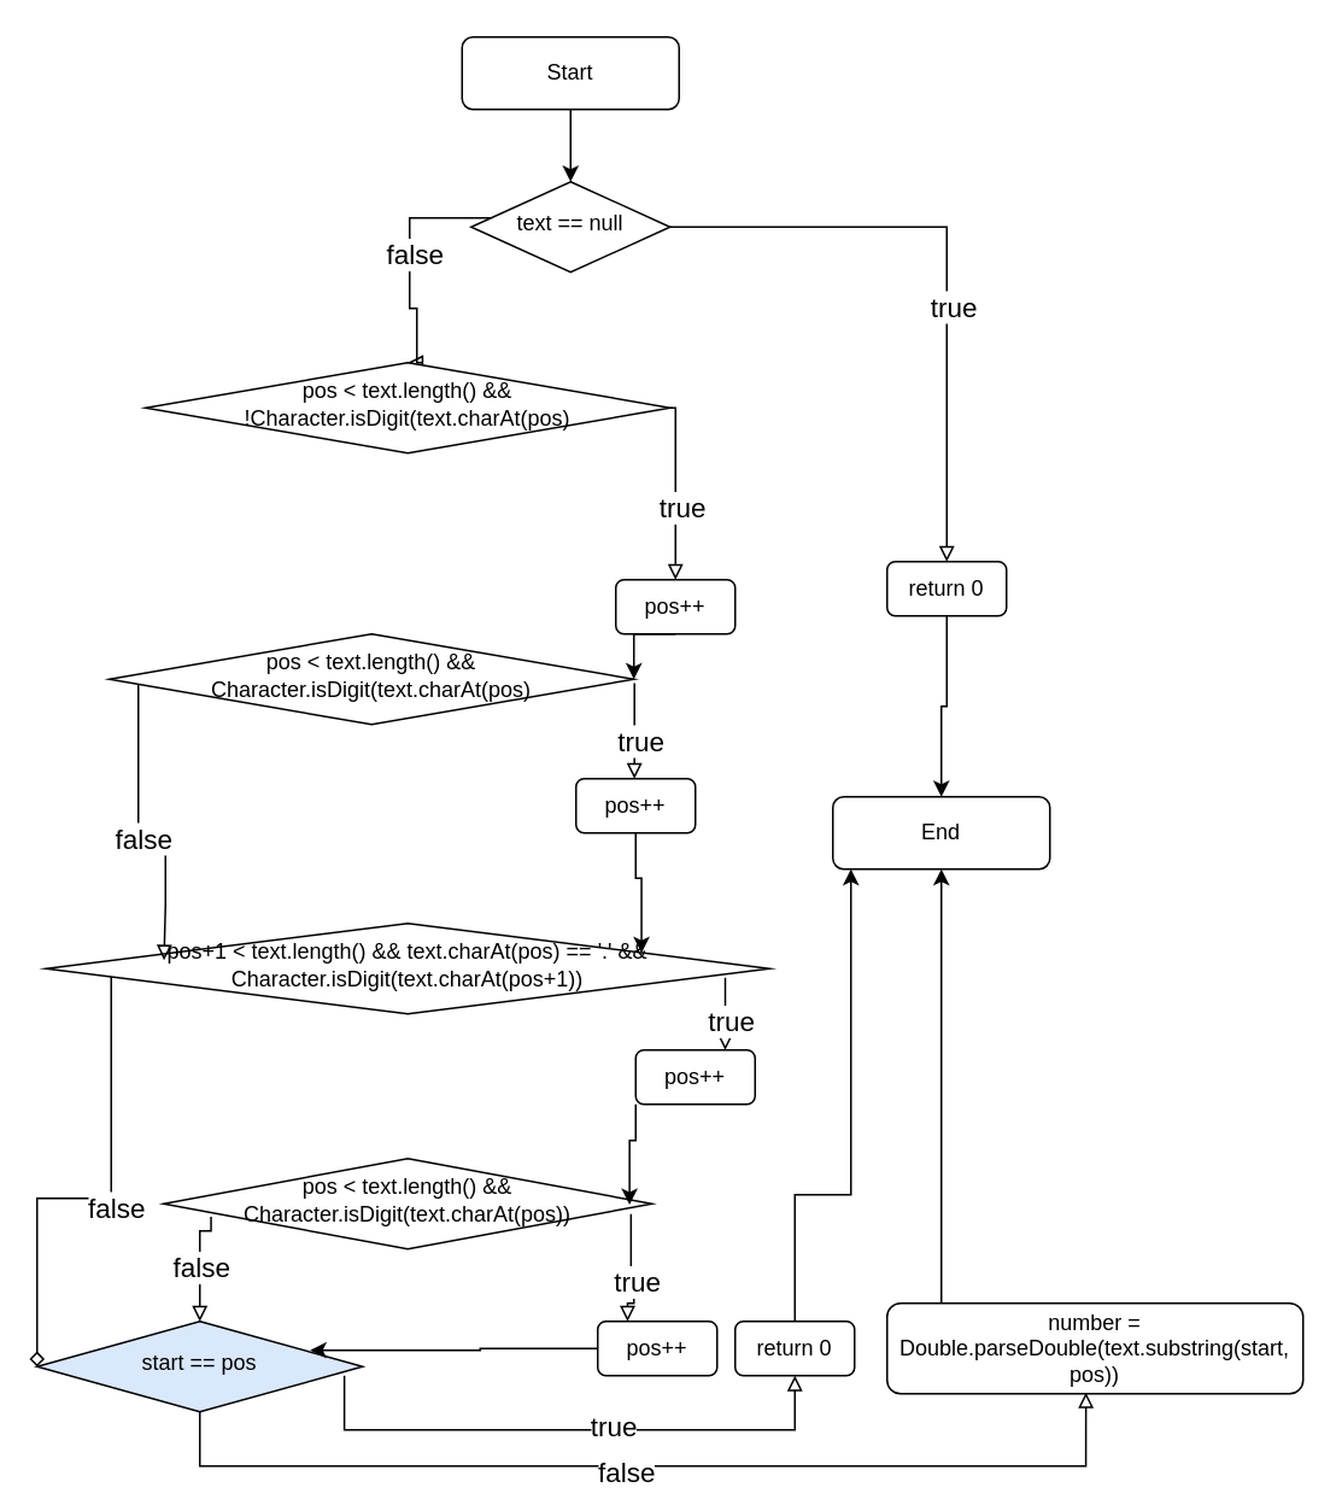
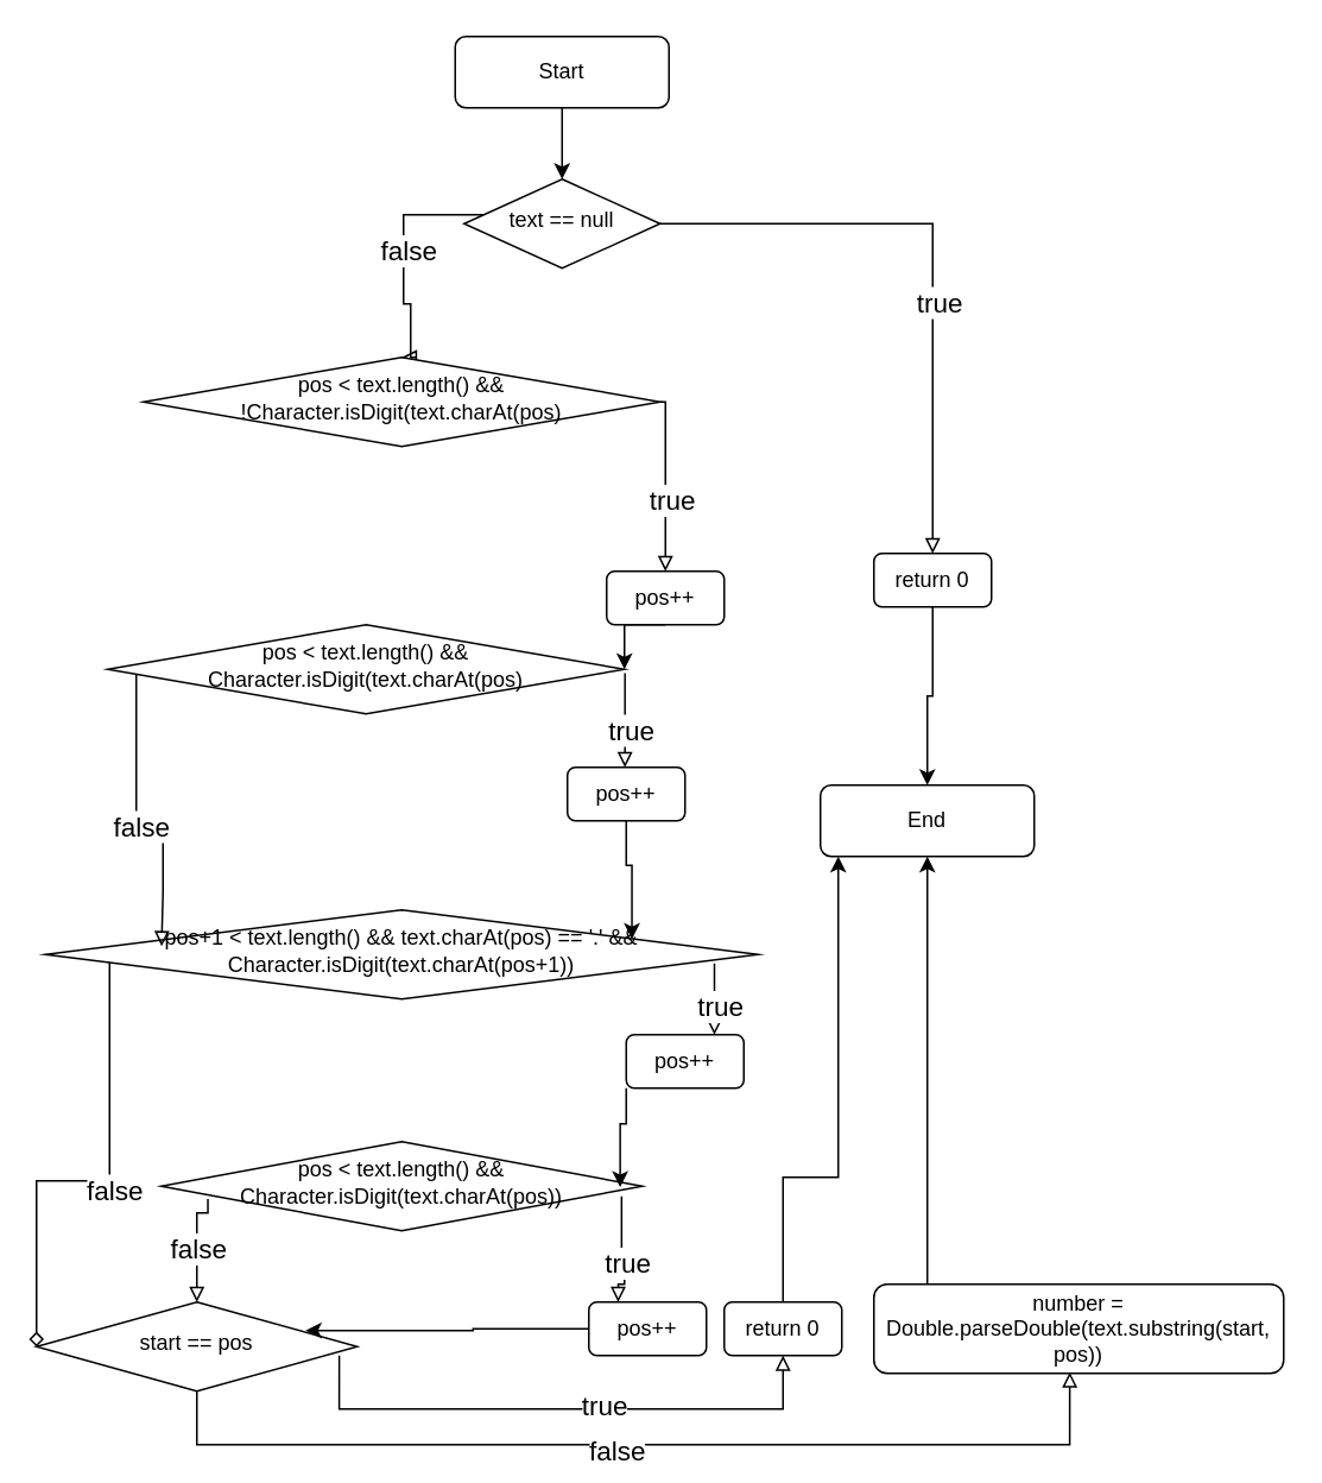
  <mxCell id="0" />
  <mxCell id="1" parent="0" />
  <mxCell id="2" value="text == null" style="rhombus;whiteSpace=wrap;html=1;shadow=0;fontFamily=Helvetica;fontSize=12;align=center;strokeWidth=1;spacing=6;spacingTop=-4;" vertex="1" parent="1"><mxGeometry x="260" y="100" width="110" height="50" as="geometry" /></mxCell>
  <mxCell id="3" style="edgeStyle=orthogonalEdgeStyle;rounded=0;orthogonalLoop=1;jettySize=auto;html=1;endArrow=block;endFill=0;entryX=0.5;entryY=0;entryDx=0;entryDy=0;" edge="1" parent="1" source="2" target="41"><mxGeometry relative="1" as="geometry"><Array as="points"><mxPoint x="523" y="125" /></Array><mxPoint x="520" y="440" as="targetPoint" /></mxGeometry></mxCell>
  <mxCell id="4" value="true" style="edgeLabel;html=1;align=center;verticalAlign=middle;resizable=0;points=[];fontSize=15;" vertex="1" connectable="0" parent="3"><mxGeometry x="0.159" y="3" relative="1" as="geometry"><mxPoint as="offset" /></mxGeometry></mxCell>
  <mxCell id="5" style="edgeStyle=orthogonalEdgeStyle;rounded=0;orthogonalLoop=1;jettySize=auto;html=1;endArrow=block;endFill=0;fontSize=14;entryX=0.5;entryY=0;entryDx=0;entryDy=0;" edge="1" parent="1" source="2" target="10"><mxGeometry relative="1" as="geometry"><mxPoint x="225" y="200" as="targetPoint" /><Array as="points"><mxPoint x="226" y="120" /><mxPoint x="226" y="170" /><mxPoint x="230" y="170" /><mxPoint x="230" y="200" /></Array></mxGeometry></mxCell>
  <mxCell id="6" value="false" style="edgeLabel;html=1;align=center;verticalAlign=middle;resizable=0;points=[];fontSize=15;" vertex="1" connectable="0" parent="5"><mxGeometry x="-0.048" y="2" relative="1" as="geometry"><mxPoint as="offset" /></mxGeometry></mxCell>
  <mxCell id="7" value="Start" style="rounded=1;whiteSpace=wrap;html=1;fontSize=12;glass=0;strokeWidth=1;shadow=0;" vertex="1" parent="1"><mxGeometry x="255" y="20" width="120" height="40" as="geometry" /></mxCell>
  <mxCell id="8" style="edgeStyle=orthogonalEdgeStyle;rounded=0;orthogonalLoop=1;jettySize=auto;html=1;" edge="1" parent="1" source="7" target="2"><mxGeometry relative="1" as="geometry"><mxPoint x="340" y="435" as="sourcePoint" /><mxPoint x="315" y="20" as="targetPoint" /></mxGeometry></mxCell>
  <mxCell id="9" value="End" style="rounded=1;whiteSpace=wrap;html=1;fontSize=12;glass=0;strokeWidth=1;shadow=0;" vertex="1" parent="1"><mxGeometry x="460" y="440" width="120" height="40" as="geometry" /></mxCell>
  <mxCell id="10" value="pos &lt; text.length() &amp;&amp; !Character.isDigit(text.charAt(pos)" style="rhombus;whiteSpace=wrap;html=1;shadow=0;fontFamily=Helvetica;fontSize=12;align=center;strokeWidth=1;spacing=6;spacingTop=-4;" vertex="1" parent="1"><mxGeometry x="80" y="200" width="290" height="50" as="geometry" /></mxCell>
  <mxCell id="11" value="pos &lt; text.length() &amp;&amp; Character.isDigit(text.charAt(pos)" style="rhombus;whiteSpace=wrap;html=1;shadow=0;fontFamily=Helvetica;fontSize=12;align=center;strokeWidth=1;spacing=6;spacingTop=-4;" vertex="1" parent="1"><mxGeometry x="60" y="350" width="290" height="50" as="geometry" /></mxCell>
  <mxCell id="12" value="pos+1 &lt; text.length() &amp;&amp; text.charAt(pos) == '.' &amp;&amp; Character.isDigit(text.charAt(pos+1))" style="rhombus;whiteSpace=wrap;html=1;shadow=0;fontFamily=Helvetica;fontSize=12;align=center;strokeWidth=1;spacing=6;spacingTop=-4;" vertex="1" parent="1"><mxGeometry x="25" y="510" width="400" height="50" as="geometry" /></mxCell>
  <mxCell id="13" value="pos &lt; text.length() &amp;&amp; Character.isDigit(text.charAt(pos))" style="rhombus;whiteSpace=wrap;html=1;shadow=0;fontFamily=Helvetica;fontSize=12;align=center;strokeWidth=1;spacing=6;spacingTop=-4;" vertex="1" parent="1"><mxGeometry x="90" y="640" width="270" height="50" as="geometry" /></mxCell>
- <mxCell id="14" value="start == pos" style="rhombus;whiteSpace=wrap;html=1;shadow=0;fontFamily=Helvetica;fontSize=12;align=center;strokeWidth=1;spacing=6;spacingTop=-4;fillColor=#dae8fc;" vertex="1" parent="1"><mxGeometry x="20" y="730" width="180" height="50" as="geometry" /></mxCell>
+ <mxCell id="14" value="start == pos" style="rhombus;whiteSpace=wrap;html=1;shadow=0;fontFamily=Helvetica;fontSize=12;align=center;strokeWidth=1;spacing=6;spacingTop=-4;" vertex="1" parent="1"><mxGeometry x="20" y="730" width="180" height="50" as="geometry" /></mxCell>
  <mxCell id="15" value="pos++" style="rounded=1;whiteSpace=wrap;html=1;fontSize=12;glass=0;strokeWidth=1;shadow=0;" vertex="1" parent="1"><mxGeometry x="340" y="320" width="66" height="30" as="geometry" /></mxCell>
  <mxCell id="16" value="pos++" style="rounded=1;whiteSpace=wrap;html=1;fontSize=12;glass=0;strokeWidth=1;shadow=0;" vertex="1" parent="1"><mxGeometry x="330" y="730" width="66" height="30" as="geometry" /></mxCell>
  <mxCell id="17" value="pos++" style="rounded=1;whiteSpace=wrap;html=1;fontSize=12;glass=0;strokeWidth=1;shadow=0;" vertex="1" parent="1"><mxGeometry x="351" y="580" width="66" height="30" as="geometry" /></mxCell>
  <mxCell id="18" value="pos++" style="rounded=1;whiteSpace=wrap;html=1;fontSize=12;glass=0;strokeWidth=1;shadow=0;" vertex="1" parent="1"><mxGeometry x="318" y="430" width="66" height="30" as="geometry" /></mxCell>
  <mxCell id="19" style="edgeStyle=orthogonalEdgeStyle;rounded=0;orthogonalLoop=1;jettySize=auto;html=1;endArrow=block;endFill=0;entryX=0.5;entryY=0;entryDx=0;entryDy=0;exitX=1;exitY=0.5;exitDx=0;exitDy=0;" edge="1" parent="1" source="10" target="15"><mxGeometry relative="1" as="geometry"><Array as="points"><mxPoint x="373" y="225" /></Array><mxPoint x="530" y="450" as="targetPoint" /><mxPoint x="380" y="135" as="sourcePoint" /></mxGeometry></mxCell>
  <mxCell id="20" value="true" style="edgeLabel;html=1;align=center;verticalAlign=middle;resizable=0;points=[];fontSize=15;" vertex="1" connectable="0" parent="19"><mxGeometry x="0.159" y="3" relative="1" as="geometry"><mxPoint as="offset" /></mxGeometry></mxCell>
  <mxCell id="21" style="edgeStyle=orthogonalEdgeStyle;rounded=0;orthogonalLoop=1;jettySize=auto;html=1;exitX=0.5;exitY=1;exitDx=0;exitDy=0;entryX=1;entryY=0.5;entryDx=0;entryDy=0;" edge="1" parent="1" source="15" target="11"><mxGeometry relative="1" as="geometry"><mxPoint x="325" y="70" as="sourcePoint" /><mxPoint x="325" y="110" as="targetPoint" /></mxGeometry></mxCell>
  <mxCell id="22" style="edgeStyle=orthogonalEdgeStyle;rounded=0;orthogonalLoop=1;jettySize=auto;html=1;endArrow=block;endFill=0;exitX=1.001;exitY=0.543;exitDx=0;exitDy=0;exitPerimeter=0;" edge="1" parent="1" source="11" target="18"><mxGeometry relative="1" as="geometry"><Array as="points"><mxPoint x="350" y="438" /><mxPoint x="351" y="438" /></Array><mxPoint x="363" y="495" as="targetPoint" /><mxPoint x="360" y="420" as="sourcePoint" /></mxGeometry></mxCell>
  <mxCell id="23" value="true" style="edgeLabel;html=1;align=center;verticalAlign=middle;resizable=0;points=[];fontSize=15;" vertex="1" connectable="0" parent="22"><mxGeometry x="0.159" y="3" relative="1" as="geometry"><mxPoint as="offset" /></mxGeometry></mxCell>
  <mxCell id="24" style="edgeStyle=orthogonalEdgeStyle;rounded=0;orthogonalLoop=1;jettySize=auto;html=1;endArrow=block;endFill=0;fontSize=14;entryX=0.163;entryY=0.407;entryDx=0;entryDy=0;entryPerimeter=0;" edge="1" parent="1" source="11" target="12"><mxGeometry relative="1" as="geometry"><mxPoint x="122" y="530.5" as="targetPoint" /><Array as="points"><mxPoint x="76" y="465" /><mxPoint x="75" y="465" /><mxPoint x="75" y="460" /><mxPoint x="91" y="460" /><mxPoint x="91" y="500" /><mxPoint x="90" y="500" /></Array><mxPoint x="95" y="389.5" as="sourcePoint" /></mxGeometry></mxCell>
  <mxCell id="25" value="false" style="edgeLabel;html=1;align=center;verticalAlign=middle;resizable=0;points=[];fontSize=15;" vertex="1" connectable="0" parent="24"><mxGeometry x="-0.048" y="2" relative="1" as="geometry"><mxPoint as="offset" /></mxGeometry></mxCell>
  <mxCell id="26" style="edgeStyle=orthogonalEdgeStyle;rounded=0;orthogonalLoop=1;jettySize=auto;html=1;entryX=0.823;entryY=0.328;entryDx=0;entryDy=0;entryPerimeter=0;" edge="1" parent="1" source="18" target="12"><mxGeometry relative="1" as="geometry"><mxPoint x="375" y="485" as="sourcePoint" /><mxPoint x="352" y="510" as="targetPoint" /></mxGeometry></mxCell>
  <mxCell id="27" style="edgeStyle=orthogonalEdgeStyle;rounded=0;orthogonalLoop=1;jettySize=auto;html=1;endArrow=block;endFill=0;exitX=1.001;exitY=0.543;exitDx=0;exitDy=0;exitPerimeter=0;entryX=0.75;entryY=0;entryDx=0;entryDy=0;" edge="1" parent="1" target="17"><mxGeometry relative="1" as="geometry"><Array as="points"><mxPoint x="400" y="580" /></Array><mxPoint x="400.03" y="593" as="targetPoint" /><mxPoint x="400.03" y="540" as="sourcePoint" /></mxGeometry></mxCell>
  <mxCell id="28" value="true" style="edgeLabel;html=1;align=center;verticalAlign=middle;resizable=0;points=[];fontSize=15;" vertex="1" connectable="0" parent="27"><mxGeometry x="0.159" y="3" relative="1" as="geometry"><mxPoint as="offset" /></mxGeometry></mxCell>
  <mxCell id="29" style="edgeStyle=orthogonalEdgeStyle;rounded=0;orthogonalLoop=1;jettySize=auto;html=1;exitX=0;exitY=1;exitDx=0;exitDy=0;entryX=0.954;entryY=0.51;entryDx=0;entryDy=0;entryPerimeter=0;" edge="1" parent="1" source="17" target="13"><mxGeometry relative="1" as="geometry"><mxPoint x="375" y="630" as="sourcePoint" /><mxPoint x="352" y="655" as="targetPoint" /></mxGeometry></mxCell>
  <mxCell id="30" style="edgeStyle=orthogonalEdgeStyle;rounded=0;orthogonalLoop=1;jettySize=auto;html=1;endArrow=diamond;endFill=0;fontSize=14;entryX=0;entryY=0.5;entryDx=0;entryDy=0;" edge="1" parent="1" source="12" target="14"><mxGeometry relative="1" as="geometry"><mxPoint x="75" y="732" as="targetPoint" /><Array as="points"><mxPoint x="61" y="667" /><mxPoint x="60" y="667" /><mxPoint x="60" y="662" /><mxPoint x="20" y="662" /></Array><mxPoint x="61" y="580" as="sourcePoint" /></mxGeometry></mxCell>
  <mxCell id="31" value="false" style="edgeLabel;html=1;align=center;verticalAlign=middle;resizable=0;points=[];fontSize=15;" vertex="1" connectable="0" parent="30"><mxGeometry x="-0.048" y="2" relative="1" as="geometry"><mxPoint as="offset" /></mxGeometry></mxCell>
  <mxCell id="32" value="number = Double.parseDouble(text.substring(start, pos))" style="rounded=1;whiteSpace=wrap;html=1;fontSize=12;glass=0;strokeWidth=1;shadow=0;" vertex="1" parent="1"><mxGeometry x="490" y="720" width="230" height="50" as="geometry" /></mxCell>
  <mxCell id="33" style="edgeStyle=orthogonalEdgeStyle;rounded=0;orthogonalLoop=1;jettySize=auto;html=1;endArrow=block;endFill=0;exitX=0.957;exitY=0.613;exitDx=0;exitDy=0;exitPerimeter=0;entryX=0.25;entryY=0;entryDx=0;entryDy=0;" edge="1" parent="1" source="13" target="16"><mxGeometry relative="1" as="geometry"><Array as="points"><mxPoint x="348" y="710" /><mxPoint x="350" y="710" /><mxPoint x="350" y="720" /><mxPoint x="347" y="720" /></Array><mxPoint x="350" y="710" as="targetPoint" /><mxPoint x="382.06" y="669.97" as="sourcePoint" /></mxGeometry></mxCell>
  <mxCell id="34" value="true" style="edgeLabel;html=1;align=center;verticalAlign=middle;resizable=0;points=[];fontSize=15;" vertex="1" connectable="0" parent="33"><mxGeometry x="0.159" y="3" relative="1" as="geometry"><mxPoint as="offset" /></mxGeometry></mxCell>
  <mxCell id="35" style="edgeStyle=orthogonalEdgeStyle;rounded=0;orthogonalLoop=1;jettySize=auto;html=1;exitX=0;exitY=0.5;exitDx=0;exitDy=0;entryX=0.839;entryY=0.319;entryDx=0;entryDy=0;entryPerimeter=0;" edge="1" parent="1" source="16" target="14"><mxGeometry relative="1" as="geometry"><mxPoint x="255" y="744" as="sourcePoint" /><mxPoint x="252" y="800" as="targetPoint" /></mxGeometry></mxCell>
  <mxCell id="36" style="edgeStyle=orthogonalEdgeStyle;rounded=0;orthogonalLoop=1;jettySize=auto;html=1;endArrow=block;endFill=0;fontSize=14;entryX=0.5;entryY=0;entryDx=0;entryDy=0;exitX=0.097;exitY=0.644;exitDx=0;exitDy=0;exitPerimeter=0;" edge="1" parent="1" source="13" target="14"><mxGeometry relative="1" as="geometry"><mxPoint x="30" y="765" as="targetPoint" /><Array as="points"><mxPoint x="116" y="680" /><mxPoint x="110" y="680" /></Array><mxPoint x="71" y="550" as="sourcePoint" /></mxGeometry></mxCell>
  <mxCell id="37" value="false" style="edgeLabel;html=1;align=center;verticalAlign=middle;resizable=0;points=[];fontSize=15;" vertex="1" connectable="0" parent="36"><mxGeometry x="-0.048" y="2" relative="1" as="geometry"><mxPoint x="-2" y="4" as="offset" /></mxGeometry></mxCell>
  <mxCell id="38" style="edgeStyle=orthogonalEdgeStyle;rounded=0;orthogonalLoop=1;jettySize=auto;html=1;" edge="1" parent="1" source="32" target="9"><mxGeometry relative="1" as="geometry"><mxPoint x="165" y="778" as="sourcePoint" /><mxPoint x="528" y="758" as="targetPoint" /><Array as="points"><mxPoint x="520" y="640" /><mxPoint x="520" y="640" /></Array></mxGeometry></mxCell>
  <mxCell id="39" style="edgeStyle=orthogonalEdgeStyle;rounded=0;orthogonalLoop=1;jettySize=auto;html=1;endArrow=block;endFill=0;fontSize=14;entryX=0.478;entryY=0.988;entryDx=0;entryDy=0;entryPerimeter=0;exitX=0.5;exitY=1;exitDx=0;exitDy=0;" edge="1" parent="1" source="14" target="32"><mxGeometry relative="1" as="geometry"><mxPoint x="221.98" y="858" as="targetPoint" /><Array as="points"><mxPoint x="110" y="810" /><mxPoint x="600" y="810" /></Array><mxPoint x="227.98" y="800" as="sourcePoint" /></mxGeometry></mxCell>
  <mxCell id="40" value="false" style="edgeLabel;html=1;align=center;verticalAlign=middle;resizable=0;points=[];fontSize=15;" vertex="1" connectable="0" parent="39"><mxGeometry x="-0.048" y="2" relative="1" as="geometry"><mxPoint x="-2" y="4" as="offset" /></mxGeometry></mxCell>
  <mxCell id="41" value="return 0" style="rounded=1;whiteSpace=wrap;html=1;fontSize=12;glass=0;strokeWidth=1;shadow=0;" vertex="1" parent="1"><mxGeometry x="490" y="310" width="66" height="30" as="geometry" /></mxCell>
  <mxCell id="42" style="edgeStyle=orthogonalEdgeStyle;rounded=0;orthogonalLoop=1;jettySize=auto;html=1;exitX=0.5;exitY=1;exitDx=0;exitDy=0;entryX=0.5;entryY=0;entryDx=0;entryDy=0;" edge="1" parent="1" source="41" target="9"><mxGeometry relative="1" as="geometry"><mxPoint x="383" y="360" as="sourcePoint" /><mxPoint x="360" y="385" as="targetPoint" /></mxGeometry></mxCell>
  <mxCell id="43" value="return 0" style="rounded=1;whiteSpace=wrap;html=1;fontSize=12;glass=0;strokeWidth=1;shadow=0;" vertex="1" parent="1"><mxGeometry x="406" y="730" width="66" height="30" as="geometry" /></mxCell>
  <mxCell id="44" style="edgeStyle=orthogonalEdgeStyle;rounded=0;orthogonalLoop=1;jettySize=auto;html=1;endArrow=block;endFill=0;exitX=0.944;exitY=0.6;exitDx=0;exitDy=0;exitPerimeter=0;entryX=0.5;entryY=1;entryDx=0;entryDy=0;" edge="1" parent="1" source="14" target="43"><mxGeometry relative="1" as="geometry"><Array as="points"><mxPoint x="190" y="790" /><mxPoint x="439" y="790" /></Array><mxPoint x="510" y="830" as="targetPoint" /><mxPoint x="281" y="760" as="sourcePoint" /></mxGeometry></mxCell>
  <mxCell id="45" value="true" style="edgeLabel;html=1;align=center;verticalAlign=middle;resizable=0;points=[];fontSize=15;" vertex="1" connectable="0" parent="44"><mxGeometry x="0.159" y="3" relative="1" as="geometry"><mxPoint as="offset" /></mxGeometry></mxCell>
  <mxCell id="46" style="edgeStyle=orthogonalEdgeStyle;rounded=0;orthogonalLoop=1;jettySize=auto;html=1;exitX=0.5;exitY=0;exitDx=0;exitDy=0;" edge="1" parent="1" source="43"><mxGeometry relative="1" as="geometry"><mxPoint x="530" y="730" as="sourcePoint" /><mxPoint x="470" y="480" as="targetPoint" /><Array as="points"><mxPoint x="439" y="660" /><mxPoint x="470" y="660" /><mxPoint x="470" y="480" /></Array></mxGeometry></mxCell>
